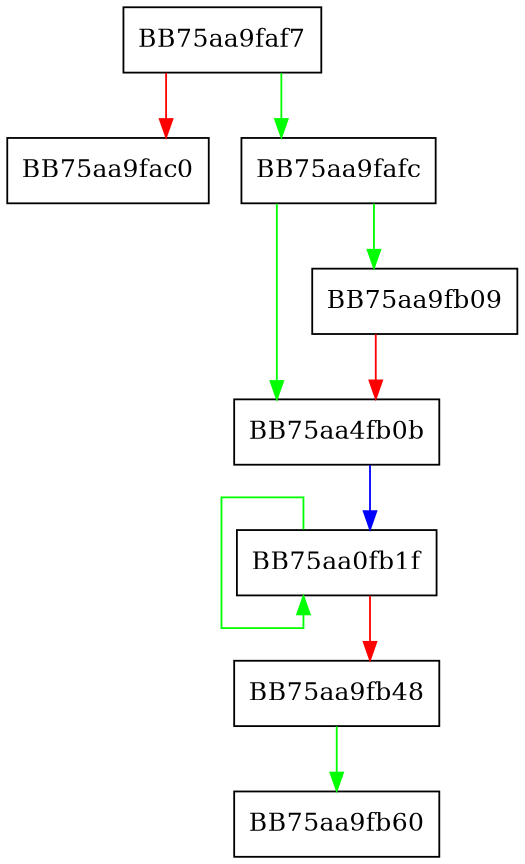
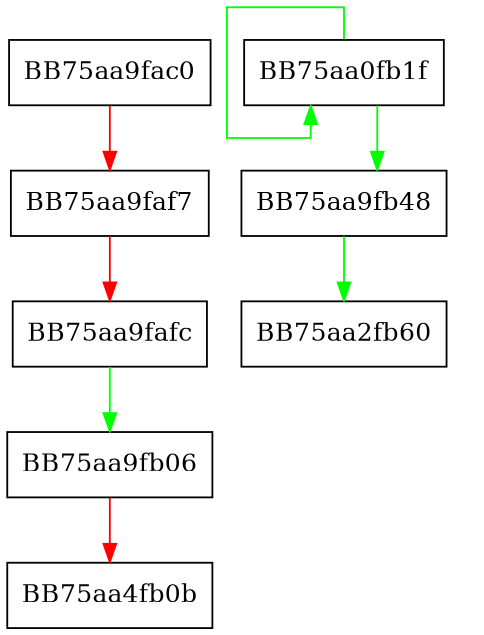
  digraph {
    splines=ortho
    node [shape=box]
    edge [color=red]
    BB75aa9fac0
    BB75aa9faf7
    n3 [label=BB75aa4fb0b]
    BB75aa9fafc
-   BB75aa9fb06 [label=BB75aa9fb09]
+   BB75aa9fb06
    n6 [label=BB75aa0fb1f]
    BB75aa9fb48
-   BB75aa9fb60
-   BB75aa9faf7 -> BB75aa9fac0
-   BB75aa9faf7 -> BB75aa9fafc [color=green]
-   n3 -> n6 [color=blue]
-   BB75aa9fafc -> n3 [color=green]
+   BB75aa9fb60 [label=BB75aa2fb60]
+   BB75aa9fac0 -> BB75aa9faf7
+   BB75aa9faf7 -> BB75aa9fafc
    BB75aa9fafc -> BB75aa9fb06 [color=green]
    BB75aa9fb06 -> n3
    n6 -> n6 [color=green]
-   n6 -> BB75aa9fb48
+   n6 -> BB75aa9fb48 [color=green]
    BB75aa9fb48 -> BB75aa9fb60 [color=green]
  }
